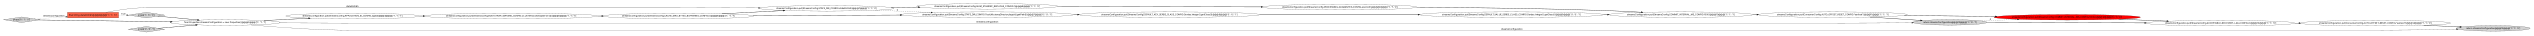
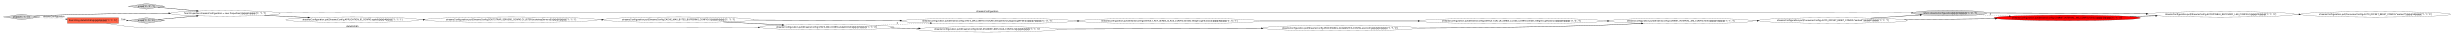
  digraph {
    fontname=Inter
    rankdir=LR
    node [fillcolor=white fontname=Inter shape=ellipse style=filled]
    edge [fontname=Inter style=bold]
    n1 [label="streamsConfiguration.put(StreamsConfig.DEFAULT_KEY_SERDE_CLASS_CONFIG,Serdes.Integer().getClass())@@@8@@@['0', '0', '1']"]
    n2 [label="streamsConfiguration.put(StreamsConfig.DEFAULT_VALUE_SERDE_CLASS_CONFIG,Serdes.Integer().getClass())@@@9@@@['0', '0', '1']"]
    n3 [label="streamsConfiguration.put(StreamsConfig.COMMIT_INTERVAL_MS_CONFIG,1000)@@@10@@@['1', '1', '1']"]
    n4 [label="final Properties streamsConfiguration = new Properties()@@@3@@@['1', '1', '1']"]
-   n5 [fillcolor=lightgray label="return streamsConfiguration@@@15@@@['1', '1', '0']"]
    n6 [fillcolor=lightgray label="return streamsConfiguration@@@12@@@['1', '0', '1']"]
    n7 [label="streamsConfiguration.put(StreamsConfig.APPLICATION_ID_CONFIG,appId)@@@4@@@['1', '1', '1']"]
    n8 [label="streamsConfiguration.put(StreamsConfig.ACCEPTABLE_RECOVERY_LAG_CONFIG,0)@@@13@@@['1', '1', '0']"]
    n9 [fillcolor=red label="streamsConfiguration.put(StreamsConfig.COMMIT_INTERVAL_MS_CONFIG,1000L)@@@12@@@['0', '1', '0']"]
    n10 [label="streamsConfiguration.put(StreamsConfig.BOOTSTRAP_SERVERS_CONFIG,CLUSTER.bootstrapServers())@@@5@@@['1', '1', '1']"]
    n11 [label="streamsConfiguration.put(StreamsConfig.STATE_DIR_CONFIG,TestUtils.tempDirectory(appId).getPath())@@@7@@@['0', '0', '1']"]
    n12 [label="streamsConfiguration.put(StreamsConfig.STATE_DIR_CONFIG,stateDirPath)@@@7@@@['1', '1', '0']"]
    n13 [label="streamsConfiguration.put(StreamsConfig.NUM_STANDBY_REPLICAS_CONFIG,1)@@@8@@@['1', '1', '0']"]
    n14 [label="streamsConfiguration.put(StreamsConfig.PROCESSING_GUARANTEE_CONFIG,eosConfig)@@@9@@@['1', '1', '0']"]
    n15 [label="streamsConfiguration.put(ConsumerConfig.AUTO_OFFSET_RESET_CONFIG,\"earliest\")@@@14@@@['1', '1', '0']"]
    n16 [fillcolor=lightgray label="props['1', '0', '0']" shape=diamond]
    n17 [fillcolor=tomato label="final String stateDirPath@@@2@@@['1', '1', '0']" shape=box]
    n18 [label="streamsConfiguration.put(ConsumerConfig.AUTO_OFFSET_RESET_CONFIG,\"earliest\")@@@11@@@['1', '1', '1']"]
    n19 [label="streamsConfiguration.put(StreamsConfig.CACHE_MAX_BYTES_BUFFERING_CONFIG,0)@@@6@@@['1', '1', '1']"]
    n20 [fillcolor=lightgray label="props['0', '0', '1']" shape=diamond]
    n21 [fillcolor=lightgray label="props['0', '1', '0']" shape=diamond]
    n1 -> n2
    n2 -> n3
    n3 -> n18
-   n4 -> n5 [label=streamsConfiguration style=solid]
    n4 -> n6 [label=streamsConfiguration style=solid]
    n4 -> n7
    n6 -> n8
    n6 -> n9 [label=0 style=dashed]
    n7 -> n10
    n8 -> n15
    n9 -> n8
    n10 -> n19
    n11 -> n1
    n12 -> n11 [label=0 style=dashed]
    n12 -> n13
    n13 -> n14
    n14 -> n3
-   n15 -> n5
    n16 -> n4
    n17 -> n12 [label=stateDirPath style=solid]
    n17 -> n16 [label=true style=dotted]
    n18 -> n6
    n18 -> n9
    n19 -> n11
    n19 -> n12
    n20 -> n4
    n21 -> n4
    n21 -> n17 [label=streamsConfiguration style=dotted]
  }
